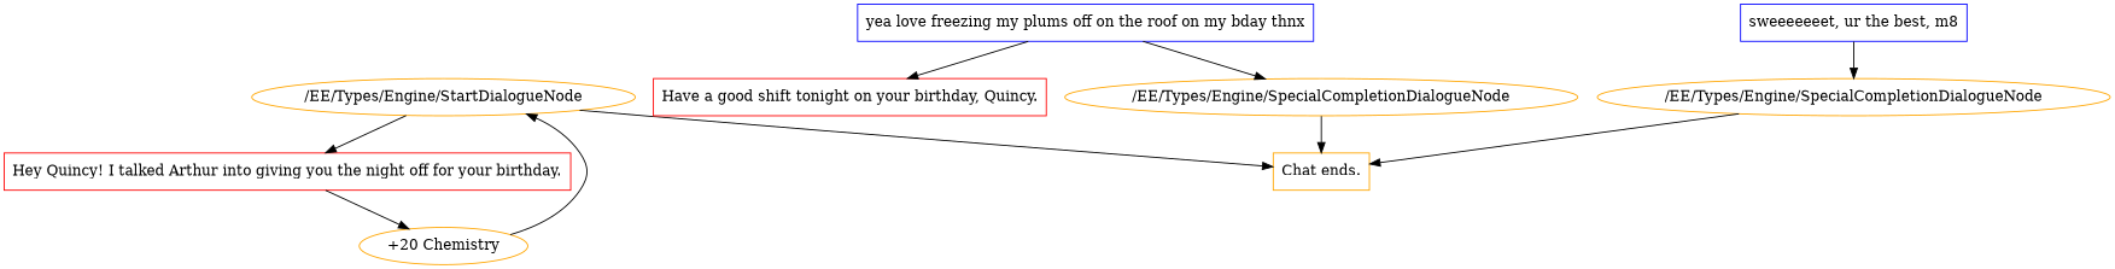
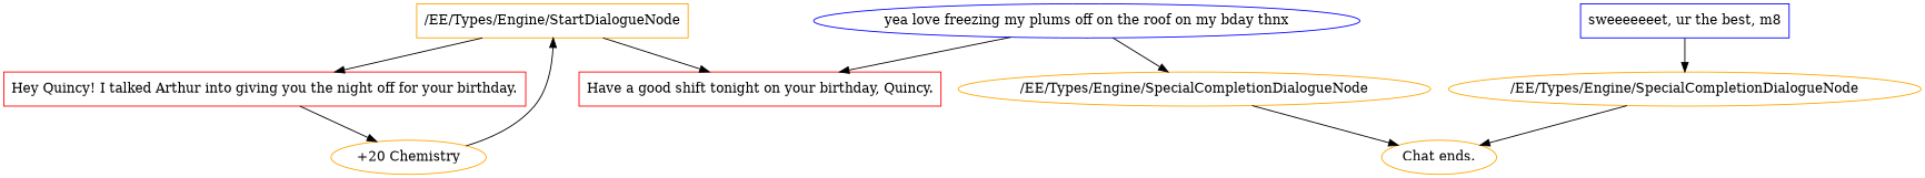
  digraph {
    node [color=orange]
-   n1 [label="/EE/Types/Engine/StartDialogueNode"]
+   n1 [label="/EE/Types/Engine/StartDialogueNode" shape=box]
    n2 [color=red label="Hey Quincy! I talked Arthur into giving you the night off for your birthday." shape=box]
    n3 [color=red label="Have a good shift tonight on your birthday, Quincy." shape=box]
    n4 [label="+20 Chemistry"]
-   n5 [color=blue label="yea love freezing my plums off on the roof on my bday thnx" shape=box]
+   n5 [color=blue label="yea love freezing my plums off on the roof on my bday thnx" shape=ellipse]
    n6 [label="/EE/Types/Engine/SpecialCompletionDialogueNode"]
    n7 [color=blue label="sweeeeeeet, ur the best, m8" shape=box]
    n8 [label="/EE/Types/Engine/SpecialCompletionDialogueNode"]
-   "Chat ends." [shape=box]
+   "Chat ends."
    n1 -> n2
-   n1 -> "Chat ends."
+   n1 -> n3
    n2 -> n4
    n4 -> n1
    n5 -> n3
    n5 -> n6
    n6 -> "Chat ends."
    n7 -> n8
    n8 -> "Chat ends."
  }
